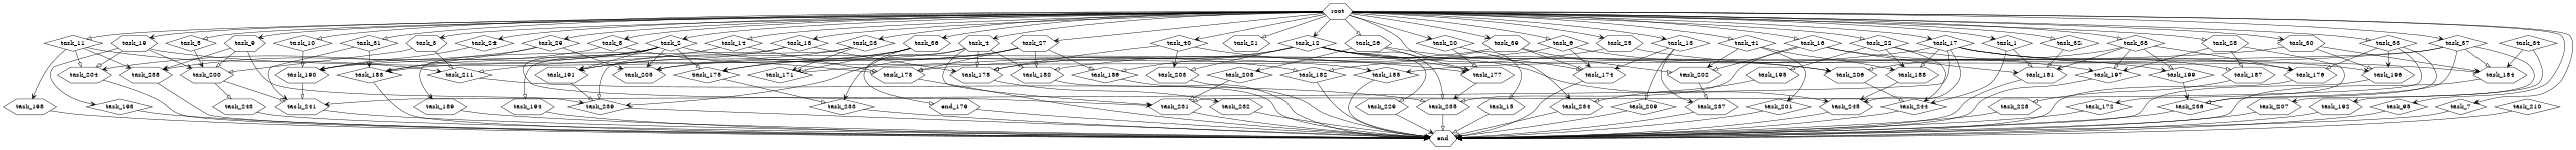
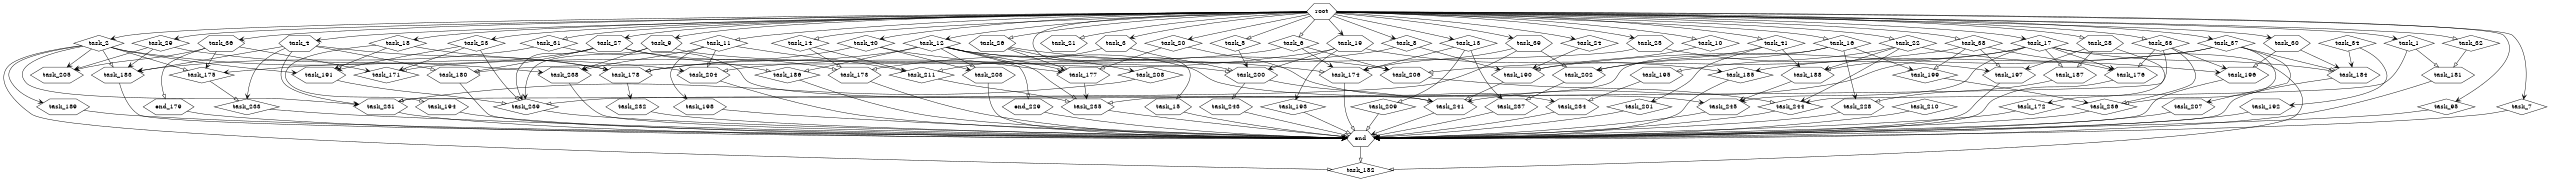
  digraph {
    node [shape=hexagon]
    edge [arrowhead=vee]
    task_1 [shape=diamond]
    root
    task_2 [shape=diamond]
    task_3
    task_4
    task_5 [shape=diamond]
    task_6 [shape=diamond]
    task_7 [shape=diamond]
    task_8 [shape=diamond]
    task_9
    task_10 [shape=diamond]
    task_11 [shape=diamond]
    task_12 [shape=diamond]
    task_13 [shape=diamond]
    task_14 [shape=diamond]
    task_15
    task_16 [shape=diamond]
    task_17 [shape=diamond]
    task_18 [shape=diamond]
    task_19
    task_20 [shape=diamond]
    task_21
    task_22 [shape=diamond]
    task_23 [shape=diamond]
    task_24 [shape=diamond]
    task_25
    task_26
    task_27
    task_28
    task_29 [shape=diamond]
    task_30
    task_31 [shape=diamond]
    task_32 [shape=diamond]
    task_33 [shape=diamond]
    n35 [label=task_95 shape=diamond]
    task_36
    task_37 [shape=diamond]
    task_38 [shape=diamond]
    task_39
    task_40 [shape=diamond]
    task_41 [shape=diamond]
    task_181
    task_244 [shape=diamond]
    task_175 [shape=diamond]
    task_182 [shape=diamond]
-   task_183 [shape=diamond]
+   task_183
    task_189
    task_191
    task_204
    task_205
    task_231
    task_200
    task_211 [shape=diamond]
    task_178
    task_180
    task_233 [shape=diamond]
    task_171 [shape=diamond]
    task_174
    task_206
    end
    task_173
    task_190
    task_238
    task_239 [shape=diamond]
    task_198
    task_177
    task_186 [shape=diamond]
    task_203
-   task_229
+   task_229 [label=end_229]
    task_235
    task_245
    task_209 [shape=diamond]
    task_237
    task_199 [shape=diamond]
    task_202
    task_176
    task_184
    task_187
    task_188
    task_241
    task_194
    task_185 [shape=diamond]
    task_193 [shape=diamond]
    task_234
    task_195
    task_196
-   task_197 [shape=diamond]
+   task_197
    task_208 [shape=diamond]
    task_172 [shape=diamond]
    task_236 [shape=diamond]
    task_34 [shape=diamond]
    task_192
    n93 [label=end_179]
    task_207
    task_201 [shape=diamond]
    task_243
    task_232
    task_228
    task_210 [shape=diamond]
    task_1 -> task_181 [arrowhead=onormal]
    task_1 -> task_244
    root -> task_1
    root -> task_2
    root -> task_3
    root -> task_4
    root -> task_5 [arrowhead=onormal]
    root -> task_6 [arrowhead=onormal]
    root -> task_7
    root -> task_8
    root -> task_9
    root -> task_10 [arrowhead=onormal]
    root -> task_11 [arrowhead=onormal]
    root -> task_12
    root -> task_13
    root -> task_14 [arrowhead=onormal]
    root -> task_15 [arrowhead=onormal]
    root -> task_16 [arrowhead=onormal]
    root -> task_17
    root -> task_18
    root -> task_19
    root -> task_20
    root -> task_21 [arrowhead=onormal]
    root -> task_22 [arrowhead=onormal]
    root -> task_23
    root -> task_24
    root -> task_25
    root -> task_26 [arrowhead=onormal]
    root -> task_27
    root -> task_28 [arrowhead=onormal]
    root -> task_29
    root -> task_30
    root -> task_31 [arrowhead=onormal]
    root -> task_32 [arrowhead=onormal]
    root -> task_33 [arrowhead=onormal]
    root -> n35
    root -> task_36
    root -> task_37
    root -> task_38 [arrowhead=onormal]
    root -> task_39
    root -> task_40
    root -> task_41 [arrowhead=onormal]
    task_2 -> task_175 [arrowhead=onormal]
    task_2 -> task_182 [arrowhead=onormal]
    task_2 -> task_183 [arrowhead=onormal]
    task_2 -> task_189
    task_2 -> task_191
    task_2 -> task_204
    task_2 -> task_205
    task_2 -> task_231
    task_3 -> task_200 [arrowhead=onormal]
    task_3 -> task_211 [arrowhead=onormal]
    task_4 -> task_183
    task_4 -> task_231
    task_4 -> task_178 [arrowhead=onormal]
    task_4 -> task_180 [arrowhead=onormal]
    task_4 -> task_233
    task_5 -> task_200
    task_6 -> task_171 [arrowhead=onormal]
    task_6 -> task_174
    task_6 -> task_206
    task_7 -> end
    task_8 -> task_173 [arrowhead=onormal]
    task_8 -> task_190
    task_9 -> task_200 [arrowhead=onormal]
    task_9 -> task_238
    task_9 -> task_239
    task_10 -> task_190 [arrowhead=onormal]
    task_11 -> task_204 [arrowhead=onormal]
    task_11 -> task_211
    task_11 -> task_238
    task_11 -> task_198
    task_12 -> task_178 [arrowhead=onormal]
    task_12 -> task_206
    task_12 -> task_177
    task_12 -> task_186 [arrowhead=onormal]
    task_12 -> task_203 [arrowhead=onormal]
    task_12 -> task_229 [arrowhead=onormal]
    task_12 -> task_235 [arrowhead=onormal]
    task_12 -> task_245
    task_13 -> task_174
    task_13 -> task_209 [arrowhead=onormal]
    task_13 -> task_237
    task_14 -> task_211 [arrowhead=onormal]
    task_14 -> task_173 [arrowhead=onormal]
    task_15 -> end [arrowhead=onormal]
-   task_16 -> task_181
+   task_16 -> task_228
    task_16 -> task_235 [arrowhead=onormal]
    task_16 -> task_199
    task_16 -> task_202 [arrowhead=onormal]
    task_17 -> task_182 [arrowhead=onormal]
    task_17 -> task_245
    task_17 -> task_176
    task_17 -> task_184 [arrowhead=onormal]
    task_17 -> task_187 [arrowhead=onormal]
    task_17 -> task_188 [arrowhead=onormal]
    task_17 -> task_241
    task_18 -> task_191
    task_18 -> task_178
    task_18 -> task_194 [arrowhead=onormal]
    task_19 -> task_204 [arrowhead=onormal]
    task_19 -> task_200
    task_19 -> task_185
    task_19 -> task_193
    task_20 -> task_177 [arrowhead=onormal]
    task_20 -> task_234
    task_22 -> task_244
    task_22 -> task_188
    task_22 -> task_195 [arrowhead=onormal]
    task_22 -> task_196
    task_23 -> task_191
    task_23 -> task_171
    task_23 -> task_239 [arrowhead=onormal]
    task_24 -> task_190
    task_25 -> task_180 [arrowhead=onormal]
    task_25 -> task_197
    task_26 -> task_174 [arrowhead=onormal]
    task_26 -> task_177 [arrowhead=onormal]
    task_26 -> task_208
    task_27 -> task_175
    task_27 -> task_180 [arrowhead=onormal]
    task_27 -> task_173 [arrowhead=onormal]
    task_27 -> task_239
    task_27 -> task_186 [arrowhead=onormal]
    task_28 -> task_187 [arrowhead=onormal]
    task_28 -> task_197
    task_28 -> task_172
    task_29 -> task_183
    task_29 -> task_205
    task_29 -> task_238
-   task_30 -> task_173 [arrowhead=onormal]
    task_30 -> task_184
    task_30 -> task_196 [arrowhead=onormal]
    task_31 -> task_183
    task_31 -> task_241
    task_32 -> task_181 [arrowhead=onormal]
    task_33 -> task_231 [arrowhead=onormal]
    task_33 -> task_176 [arrowhead=onormal]
    task_33 -> task_196
    task_33 -> task_236 [arrowhead=onormal]
    n35 -> end
    task_36 -> task_175
    task_36 -> task_205
    task_36 -> task_171
    task_36 -> n93 [arrowhead=onormal]
    task_37 -> task_190 [arrowhead=onormal]
    task_37 -> task_184 [arrowhead=onormal]
    task_37 -> task_185
    task_37 -> task_236 [arrowhead=onormal]
    task_37 -> task_207
-   task_38 -> task_181
    task_38 -> task_206 [arrowhead=onormal]
    task_38 -> task_199 [arrowhead=onormal]
    task_38 -> task_176
    task_38 -> task_197 [arrowhead=onormal]
-   task_39 -> task_205 [arrowhead=onormal]
+   task_39 -> task_239 [arrowhead=onormal]
    task_39 -> task_174 [arrowhead=onormal]
    task_39 -> task_202 [arrowhead=onormal]
    task_40 -> task_178 [arrowhead=onormal]
    task_40 -> task_177
    task_40 -> task_203
    task_41 -> task_202
    task_41 -> task_188
    task_41 -> task_201
    task_181 -> end
    task_244 -> end
    task_175 -> task_233 [arrowhead=onormal]
-   task_182 -> end [arrowhead=onormal]
+   end -> task_182 [arrowhead=onormal]
    task_183 -> end
    task_189 -> end
    task_191 -> task_239 [arrowhead=onormal]
    task_204 -> end [arrowhead=onormal]
    task_231 -> end [arrowhead=onormal]
    task_200 -> task_241 [arrowhead=onormal]
    task_200 -> task_243 [arrowhead=onormal]
    task_211 -> task_235 [arrowhead=onormal]
    task_178 -> task_232
    task_180 -> end
    task_233 -> end [arrowhead=onormal]
    task_174 -> end [arrowhead=onormal]
    task_206 -> task_244 [arrowhead=onormal]
    task_173 -> end
    task_190 -> task_241 [arrowhead=onormal]
    task_238 -> end
    task_239 -> end
    task_198 -> end [arrowhead=onormal]
    task_177 -> task_235
    task_186 -> end [arrowhead=onormal]
    task_203 -> end
    task_229 -> end
    task_235 -> end [arrowhead=onormal]
    task_245 -> end
    task_209 -> end [arrowhead=onormal]
    task_237 -> end [arrowhead=onormal]
    task_199 -> task_236
    task_202 -> task_237 [arrowhead=onormal]
    task_176 -> end [arrowhead=onormal]
    task_184 -> end
    task_187 -> task_228 [arrowhead=onormal]
    task_188 -> task_245
    task_241 -> end
    task_194 -> end [arrowhead=onormal]
    task_185 -> end [arrowhead=onormal]
    task_193 -> end [arrowhead=onormal]
    task_234 -> end [arrowhead=onormal]
    task_195 -> task_234 [arrowhead=onormal]
    task_196 -> end
    task_197 -> end [arrowhead=onormal]
    task_208 -> task_231 [arrowhead=onormal]
    task_172 -> end [arrowhead=onormal]
    task_236 -> end
    task_34 -> task_184
    task_34 -> task_192
    task_192 -> end [arrowhead=onormal]
    n93 -> end
    task_207 -> end [arrowhead=onormal]
    task_201 -> end
    task_243 -> end [arrowhead=onormal]
    task_232 -> end [arrowhead=onormal]
    task_228 -> end
    task_210 -> end [arrowhead=onormal]
  }
